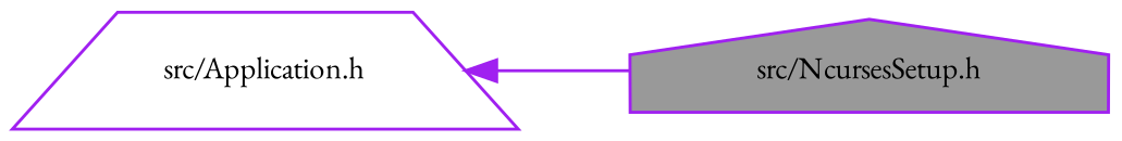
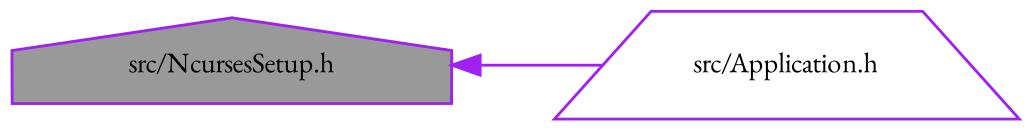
  digraph {
    rankdir=LR
    fontname="EB Garamond"
    node [color=purple fontname="EB Garamond" fontsize=10 style=filled]
    n1 [fillcolor=grey60 fontcolor=black height=0.2 label="src/NcursesSetup.h" shape=house width=0.4]
    n2 [fillcolor=white height=0.2 label="src/Application.h" shape=trapezium width=0.4]
-   n2 -> n1 [color=purple dir=back fontname="EB Garamond" fontsize=10 labelfontname=Helvetica labelfontsize=10 style=solid]
+   n1 -> n2 [color=purple dir=back fontname="EB Garamond" fontsize=10 labelfontname=Helvetica labelfontsize=10 style=solid]
  }
